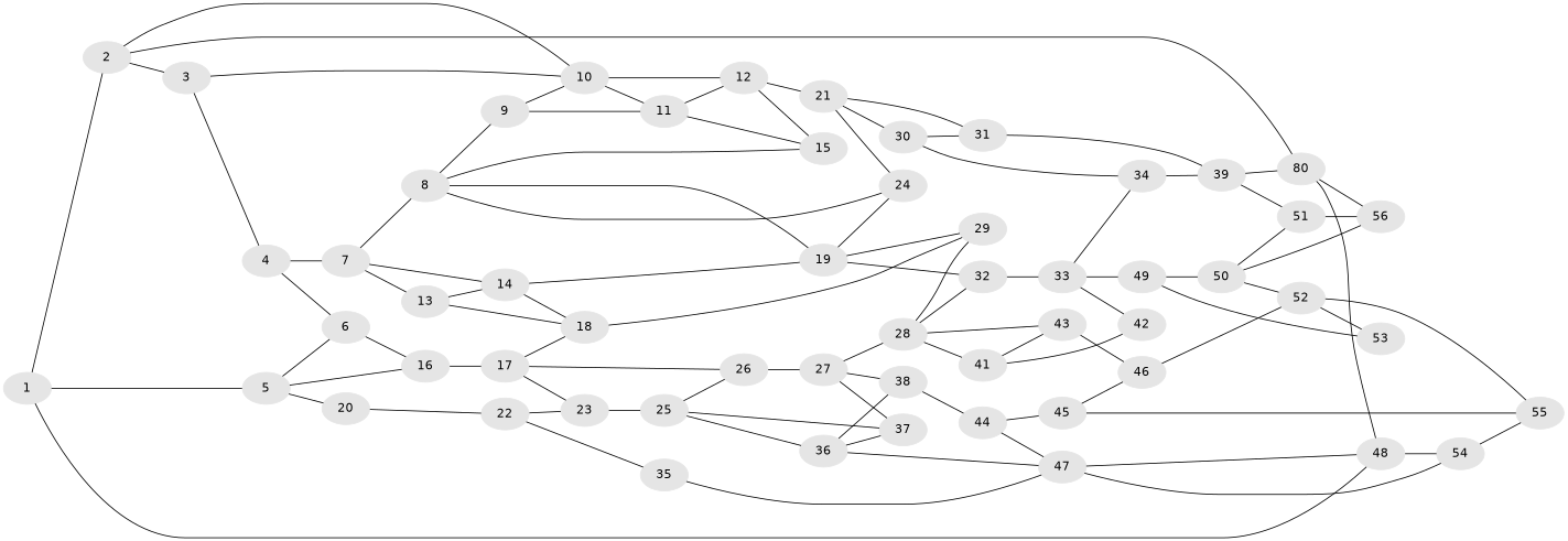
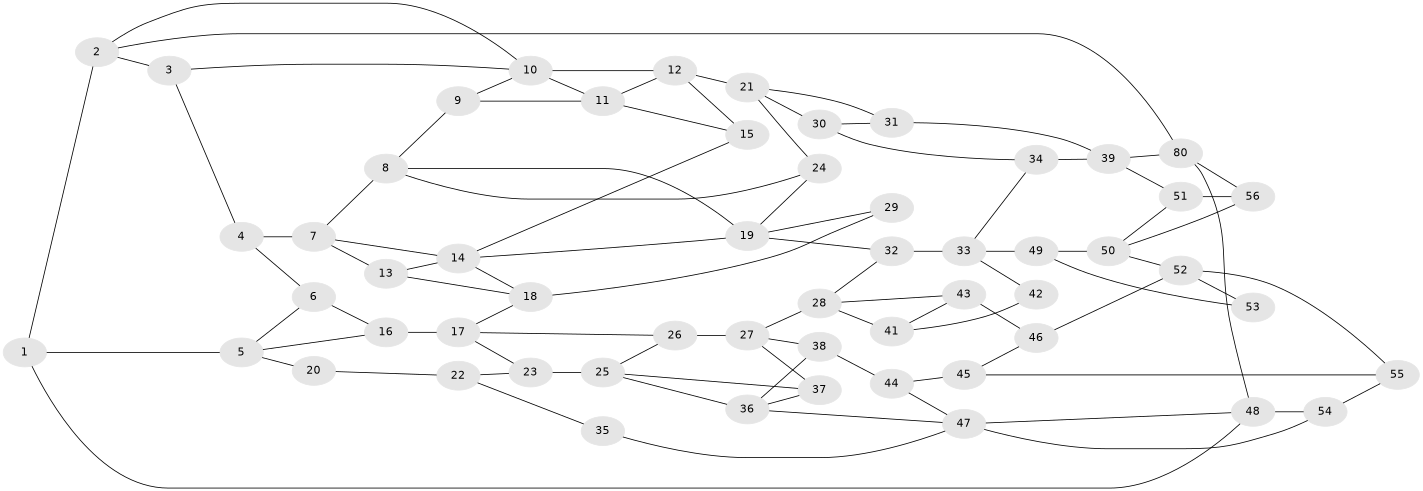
  graph {
    fontname="DejaVu Sans"
    rankdir=LR
    node [color=gray90 fontname="DejaVu Sans" style=filled]
    edge [fontname="DejaVu Sans" weight=1.0]
    1
    2
    5
    48
    3
    10
    n7 [label=80]
    6
    16
    20
    54
    4
    11
    12
    56
    7
    8
    13
    14
    17
    22
    9
    15
    19
    24
    18
    29
    32
    21
    30
    31
    23
    26
    25
    27
    33
    35
    34
    39
    47
    37
    36
    28
    38
    41
    43
    44
    42
    46
    51
    49
    50
    53
    45
    52
    55
    1 -- 2
    1 -- 5 [weight=2.0]
    1 -- 48
    2 -- 3
    2 -- 10
    2 -- n7
    5 -- 6
    5 -- 16
    5 -- 20 [weight=2.0]
    48 -- 54
    3 -- 10
    3 -- 4
    10 -- 11 [weight=2.0]
    10 -- 12
    n7 -- 48
    n7 -- 56
    6 -- 16
    16 -- 17 [weight=2.0]
    20 -- 22
    54 -- 55
    4 -- 6
    4 -- 7 [weight=2.0]
    11 -- 12 [weight=2.0]
    11 -- 15
    12 -- 15
    12 -- 21 [weight=2.0]
    7 -- 8
    7 -- 13
    7 -- 14
    8 -- 9
-   8 -- 15
+   14 -- 15
    8 -- 19
    8 -- 24
    13 -- 14
    13 -- 18
    14 -- 19
    14 -- 18
    17 -- 18 [weight=2.0]
    17 -- 23
    17 -- 26
    22 -- 23
    22 -- 35
    9 -- 10
    9 -- 11
    19 -- 24
    19 -- 29
    19 -- 32 [weight=2.0]
    18 -- 29
    32 -- 33
    21 -- 24
    21 -- 30
    21 -- 31
    30 -- 31
    30 -- 34
    31 -- 39
    23 -- 25
    26 -- 27
    25 -- 26
    25 -- 37
    25 -- 36
    27 -- 37
    27 -- 28 [weight=2.0]
    27 -- 38 [weight=2.0]
    33 -- 34
    33 -- 42 [weight=2.0]
    33 -- 49 [weight=2.0]
    35 -- 47
    34 -- 39
    39 -- n7
    39 -- 51
    47 -- 48
    47 -- 54
    36 -- 47
    36 -- 37
    36 -- 38
-   28 -- 29
    28 -- 32
    28 -- 41
    28 -- 43
    38 -- 44
    41 -- 43
    41 -- 42
    43 -- 46
    44 -- 47 [weight=2.0]
    44 -- 45
    46 -- 52
    51 -- 56
    49 -- 50
    49 -- 53
    50 -- 56
    50 -- 51
    50 -- 52 [weight=2.0]
    45 -- 46
    45 -- 55
    52 -- 53 [weight=2.0]
    52 -- 55
  }
